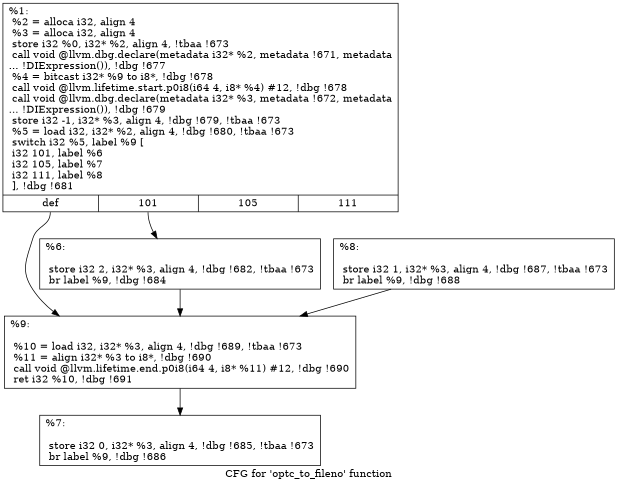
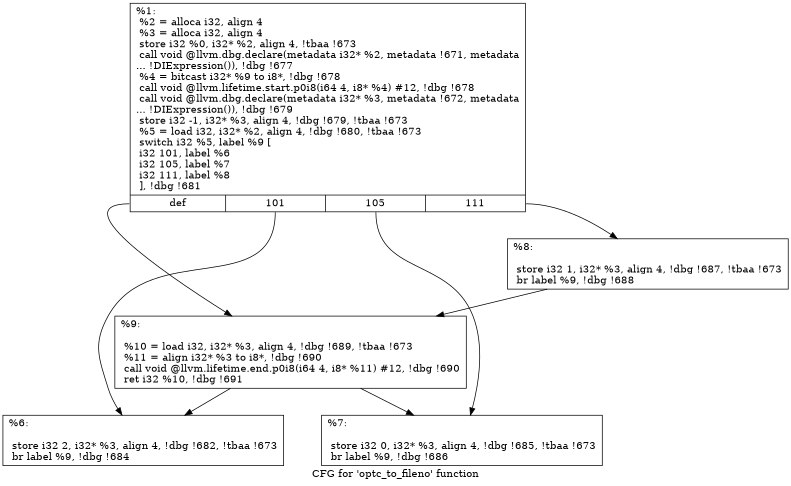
  digraph {
    label="CFG for 'optc_to_fileno' function"
    node [shape=record]
    n1 [label="{%1:\l  %2 = alloca i32, align 4\l  %3 = alloca i32, align 4\l  store i32 %0, i32* %2, align 4, !tbaa !673\l  call void @llvm.dbg.declare(metadata i32* %2, metadata !671, metadata\l... !DIExpression()), !dbg !677\l  %4 = bitcast i32* %9 to i8*, !dbg !678\l  call void @llvm.lifetime.start.p0i8(i64 4, i8* %4) #12, !dbg !678\l  call void @llvm.dbg.declare(metadata i32* %3, metadata !672, metadata\l... !DIExpression()), !dbg !679\l  store i32 -1, i32* %3, align 4, !dbg !679, !tbaa !673\l  %5 = load i32, i32* %2, align 4, !dbg !680, !tbaa !673\l  switch i32 %5, label %9 [\l    i32 101, label %6\l    i32 105, label %7\l    i32 111, label %8\l  ], !dbg !681\l|{<s0>def|<s1>101|<s2>105|<s3>111}}"]
    n2 [label="{%9:\l\l  %10 = load i32, i32* %3, align 4, !dbg !689, !tbaa !673\l  %11 = align i32* %3 to i8*, !dbg !690\l  call void @llvm.lifetime.end.p0i8(i64 4, i8* %11) #12, !dbg !690\l  ret i32 %10, !dbg !691\l}"]
    n3 [label="{%6:\l\l  store i32 2, i32* %3, align 4, !dbg !682, !tbaa !673\l  br label %9, !dbg !684\l}"]
    n4 [label="{%7:\l\l  store i32 0, i32* %3, align 4, !dbg !685, !tbaa !673\l  br label %9, !dbg !686\l}"]
    n5 [label="{%8:\l\l  store i32 1, i32* %3, align 4, !dbg !687, !tbaa !673\l  br label %9, !dbg !688\l}"]
    n1 -> n2 [tailport=s0]
    n1 -> n3 [tailport=s1]
+   n1 -> n4 [tailport=s2]
+   n1 -> n5 [tailport=s3]
    n2 -> n4
-   n3 -> n2
+   n2 -> n3
    n5 -> n2
  }
